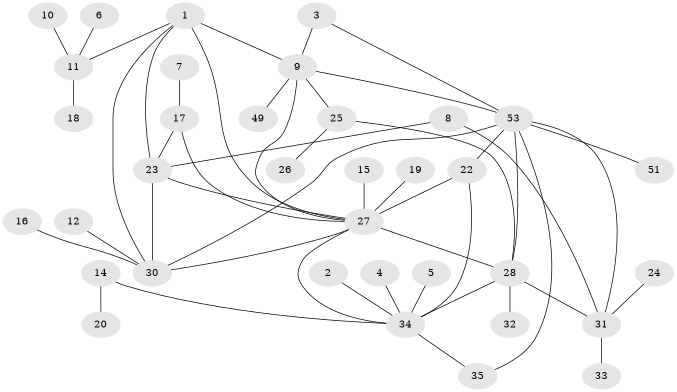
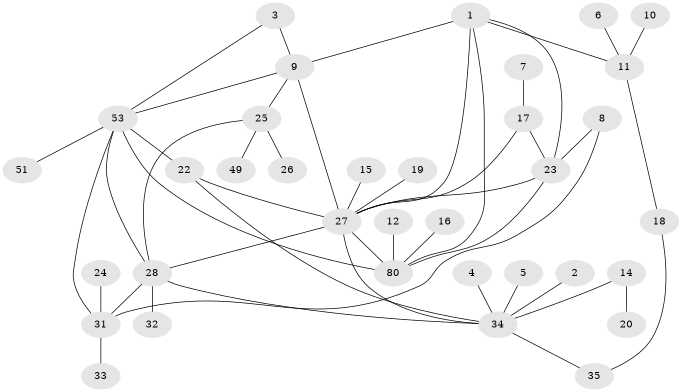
  graph {
    node [color=gray90 style=filled]
    edge [weight=1.0]
    1
    9
    11
    23
    27
-   30
+   30 [label=80]
    n7 [label=53]
    25
    18
    34
    28
    2
    35
    3
    31
    n16 [label=51]
    22
    4
    5
    6
    7
    17
    8
    33
    26
    n26 [label=49]
    10
    12
    32
    14
    20
    15
    16
    19
    24
    1 -- 9 [weight=2.0]
    1 -- 11
    1 -- 23
    1 -- 27
    1 -- 30
    9 -- 27
    9 -- n7
    9 -- 25
    11 -- 18
    23 -- 27
    23 -- 30
    27 -- 30
    27 -- 34
    27 -- 28
    n7 -- 30
    n7 -- 28
-   n7 -- 35
+   18 -- 35
    n7 -- 31
    n7 -- n16
    n7 -- 22
    25 -- 28
    25 -- 26
-   9 -- n26
+   25 -- n26
    34 -- 35
    28 -- 34
    28 -- 31
    28 -- 32
    2 -- 34
    3 -- 9
    3 -- n7
    31 -- 33
    22 -- 27 [weight=2.0]
    22 -- 34
    4 -- 34
    5 -- 34
    6 -- 11
    7 -- 17
    17 -- 23
    17 -- 27 [weight=2.0]
    8 -- 23
    8 -- 31
    10 -- 11
    12 -- 30
    14 -- 34
    14 -- 20
    15 -- 27
    16 -- 30
    19 -- 27
    24 -- 31
  }
